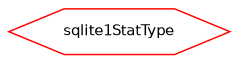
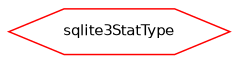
  digraph {
    rankdir=TB
-   n1 [color=red fillcolor=white fontname=Helvetica fontsize=10 height=0.2 label=sqlite1StatType shape=hexagon style=filled width=0.4]
+   n1 [color=red fillcolor=white fontname=Helvetica fontsize=10 height=0.2 label=sqlite3StatType shape=hexagon style=filled width=0.4]
  }
